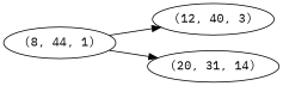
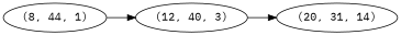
  digraph {
    fontname="IBM Plex Mono"
    rankdir=LR
    node [fontname="IBM Plex Mono"]
    edge [fontname="IBM Plex Mono"]
    "(8, 44, 1)"
    "(12, 40, 3)"
    n3 [label="(20, 31, 14)"]
    "(8, 44, 1)" -> "(12, 40, 3)"
-   "(8, 44, 1)" -> n3
+   "(12, 40, 3)" -> n3
  }
